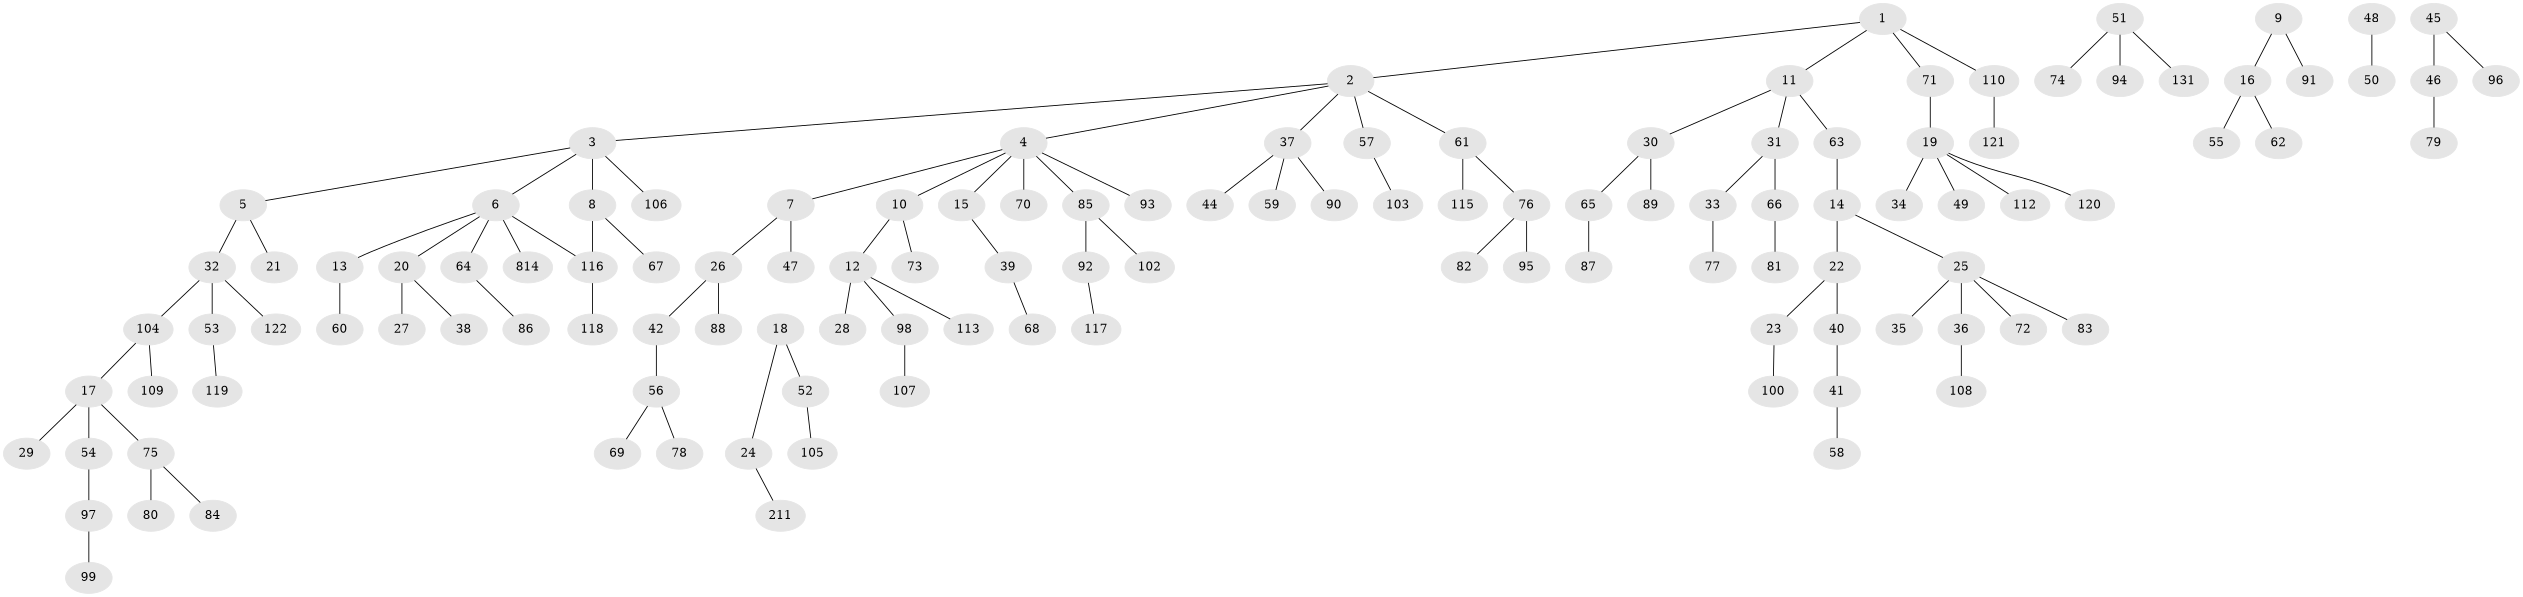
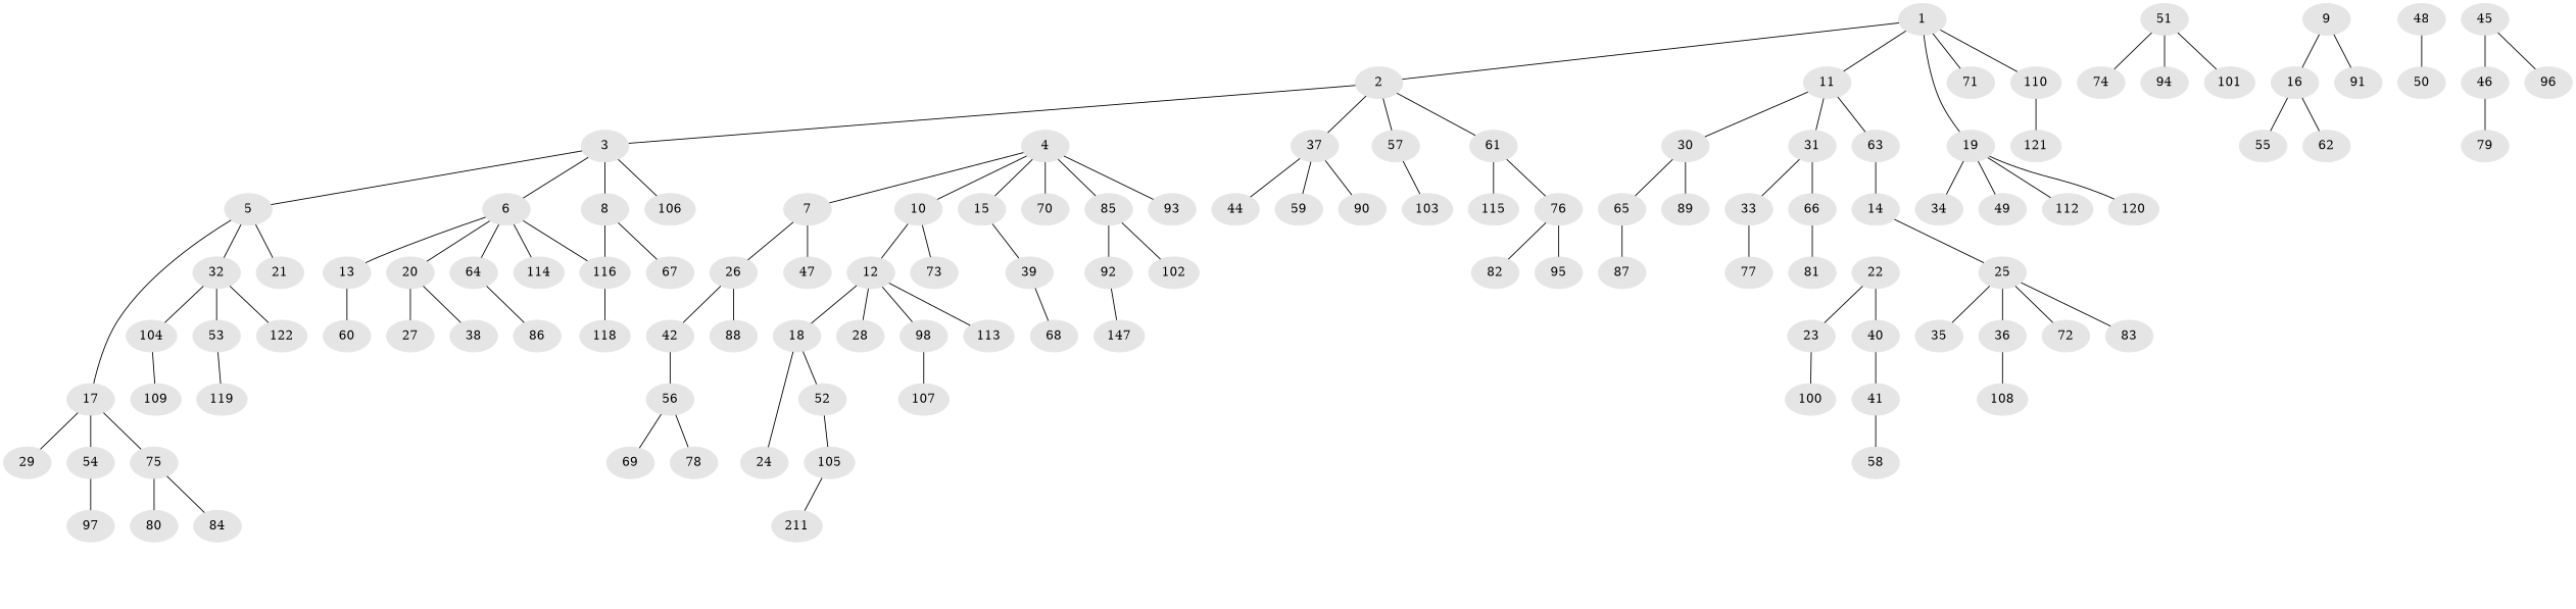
  graph {
    node [color=gray90 style=filled]
    1
    2
    11
    19
    71
    110
    3
    4
    37
    57
    61
    30
    31
    63
    34
    49
    112
    120
    121
    5
    6
    8
    106
    7
    10
    15
    70
    85
    93
    44
    59
    90
    51
    74
    94
-   101 [label=131]
+   101
    103
    115
    76
    17
    21
    32
    13
    20
    64
-   114 [label=814]
+   114
    116
    67
    26
    47
    12
    73
    39
    92
    102
    29
    54
    75
    53
    104
    122
    60
    27
    38
    86
    118
    42
    88
    9
    16
    91
    55
    62
    18
    28
    98
    113
    14
    22
    25
    65
    89
    33
    66
    24
    52
    107
    23
    40
    35
    36
    72
    83
    68
    97
    80
    84
    105
    100
    41
    48
    50
    108
    56
    87
    77
    81
    119
    109
    45
    46
    96
    58
    69
    78
    79
    n117 [label=211]
-   99
    82
    95
-   117
+   117 [label=147]
    1 -- 2
    1 -- 11
-   71 -- 19
+   1 -- 19
    1 -- 71
    1 -- 110
    2 -- 3
-   2 -- 4
    2 -- 37
    2 -- 57
    2 -- 61
    11 -- 30
    11 -- 31
    11 -- 63
    19 -- 34
    19 -- 49
    19 -- 112
    19 -- 120
    110 -- 121
    3 -- 5
    3 -- 6
    3 -- 8
    3 -- 106
    4 -- 7
    4 -- 10
    4 -- 15
    4 -- 70
    4 -- 85
    4 -- 93
    37 -- 44
    37 -- 59
    37 -- 90
    57 -- 103
    61 -- 115
    61 -- 76
    30 -- 65
    30 -- 89
    31 -- 33
    31 -- 66
    63 -- 14
-   104 -- 17
+   5 -- 17
    5 -- 21
    5 -- 32
    6 -- 13
    6 -- 20
    6 -- 64
    6 -- 114
    6 -- 116
    8 -- 116
    8 -- 67
    7 -- 26
    7 -- 47
    10 -- 12
    10 -- 73
    15 -- 39
    85 -- 92
    85 -- 102
    51 -- 74
    51 -- 94
    51 -- 101
    76 -- 82
    76 -- 95
    17 -- 29
    17 -- 54
    17 -- 75
    32 -- 53
    32 -- 104
    32 -- 122
    13 -- 60
    20 -- 27
    20 -- 38
    64 -- 86
    116 -- 118
    26 -- 42
    26 -- 88
+   12 -- 18
    12 -- 28
    12 -- 98
    12 -- 113
    39 -- 68
    92 -- 117
    54 -- 97
    75 -- 80
    75 -- 84
    53 -- 119
    104 -- 109
    42 -- 56
    9 -- 16
    9 -- 91
    16 -- 55
    16 -- 62
    18 -- 24
    18 -- 52
    98 -- 107
-   14 -- 22
    14 -- 25
    22 -- 23
    22 -- 40
    25 -- 35
    25 -- 36
    25 -- 72
    25 -- 83
    65 -- 87
    33 -- 77
    66 -- 81
    52 -- 105
    23 -- 100
    40 -- 41
    36 -- 108
-   97 -- 99
-   24 -- n117
+   105 -- n117
    41 -- 58
    48 -- 50
    56 -- 69
    56 -- 78
    45 -- 46
    45 -- 96
    46 -- 79
  }
